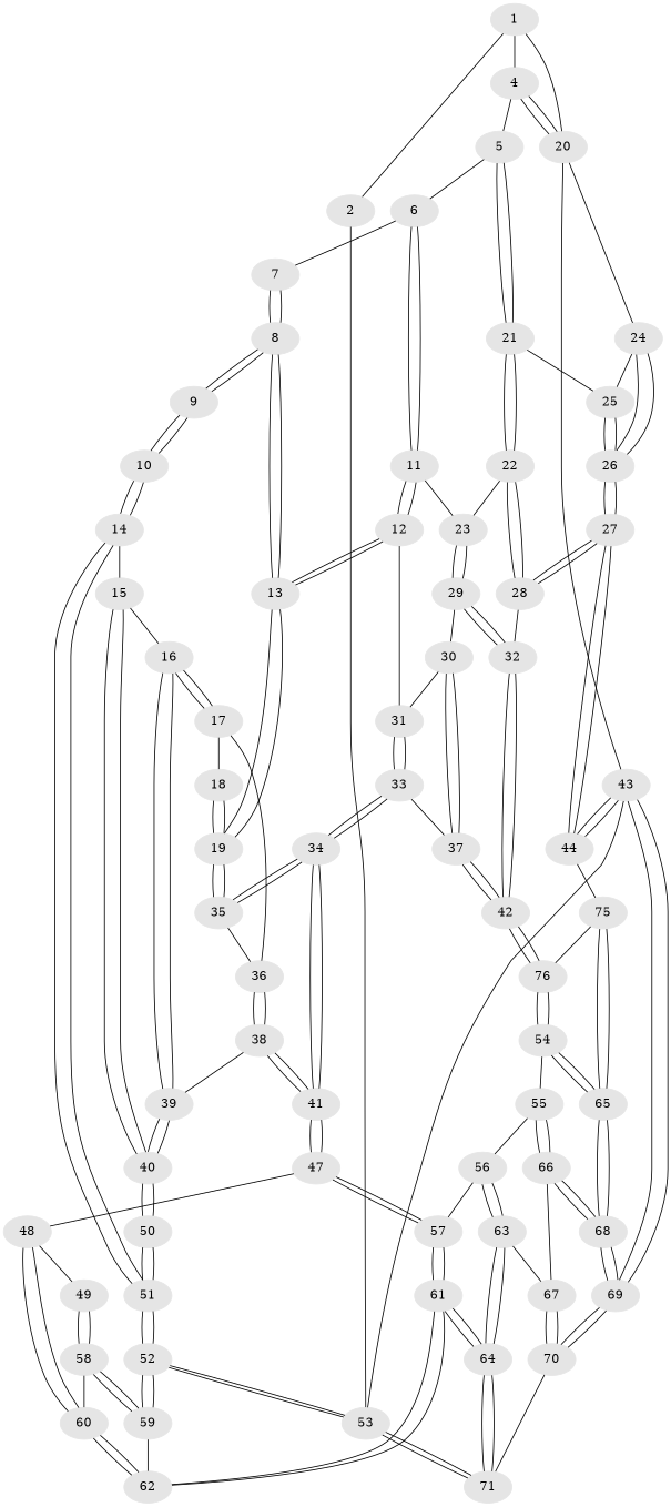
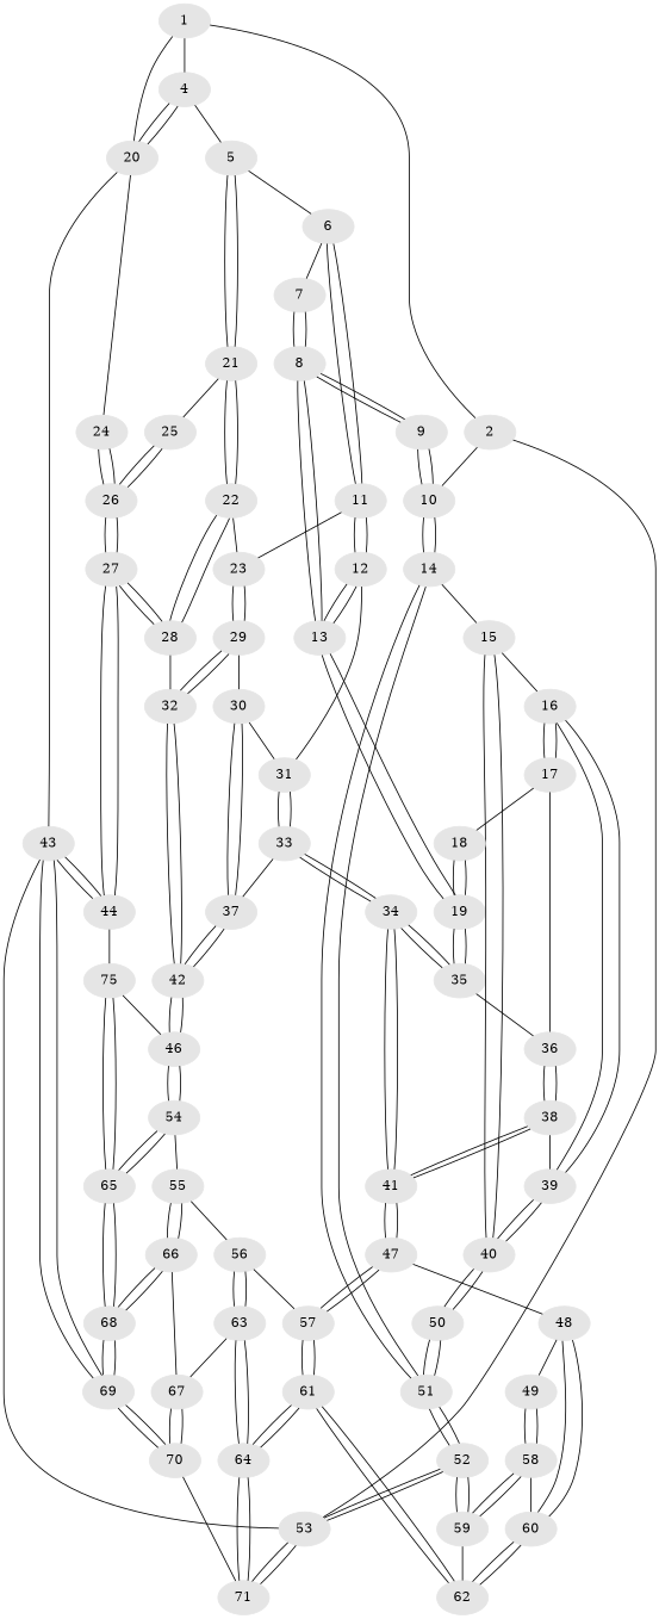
  graph {
    node [color=gray90 style=filled]
    1
    2
    4
    20
    10
    53
    5
    24
    43
    14
    71
    7
    8
    6
    21
    11
    22
    25
    12
    23
    9
    13
    19
    15
    51
    31
    29
    33
    35
    16
    40
    52
    17
    39
    50
    18
    36
    38
    26
    44
    69
    28
    32
    30
    27
    n46 [label=75]
    42
    37
    34
-   46 [label=76]
+   46
    41
    47
    48
    57
    54
    70
    65
    68
    55
    49
    60
    61
    58
    62
    59
    56
    66
    63
    67
    64
    1 -- 2
    1 -- 4
    1 -- 20
+   2 -- 10
    2 -- 53
    4 -- 20
    4 -- 20
    4 -- 5
    20 -- 24
    20 -- 43
    10 -- 14
    10 -- 14
    53 -- 71
    53 -- 71
    5 -- 6
    5 -- 21
    5 -- 21
-   24 -- 25
    24 -- 26
    24 -- 26
    43 -- 53
    43 -- 44
    43 -- 44
    43 -- 69
    43 -- 69
    14 -- 15
    14 -- 51
    14 -- 51
    7 -- 8
    7 -- 8
    8 -- 9
    8 -- 9
    8 -- 13
    8 -- 13
    6 -- 7
    6 -- 11
    6 -- 11
    21 -- 22
    21 -- 22
    21 -- 25
    11 -- 12
    11 -- 12
    11 -- 23
    22 -- 23
    22 -- 28
    22 -- 28
    25 -- 26
    25 -- 26
    12 -- 13
    12 -- 13
    12 -- 31
    23 -- 29
    23 -- 29
    9 -- 10
    9 -- 10
    13 -- 19
    13 -- 19
    19 -- 35
    19 -- 35
    15 -- 16
    15 -- 40
    15 -- 40
    51 -- 52
    51 -- 52
    31 -- 33
    31 -- 33
    29 -- 32
    29 -- 32
    29 -- 30
    33 -- 37
    33 -- 34
    33 -- 34
    35 -- 36
    16 -- 17
    16 -- 17
    16 -- 39
    16 -- 39
    40 -- 50
    40 -- 50
    52 -- 53
    52 -- 53
    52 -- 59
    52 -- 59
    17 -- 18
    17 -- 36
    39 -- 40
    39 -- 40
    50 -- 51
    50 -- 51
    18 -- 19
    18 -- 19
    36 -- 38
    36 -- 38
    38 -- 39
    38 -- 41
    38 -- 41
    26 -- 27
    26 -- 27
    44 -- n46
    69 -- 70
    69 -- 70
    28 -- 32
    32 -- 42
    32 -- 42
    30 -- 31
    30 -- 37
    30 -- 37
    27 -- 44
    27 -- 44
    27 -- 28
    27 -- 28
    n46 -- 46
    n46 -- 65
    n46 -- 65
    42 -- 46
    42 -- 46
    37 -- 42
    37 -- 42
    34 -- 35
    34 -- 35
    34 -- 41
    34 -- 41
    46 -- 54
    46 -- 54
    41 -- 47
    41 -- 47
    47 -- 48
    47 -- 57
    47 -- 57
    48 -- 49
    48 -- 60
    48 -- 60
    57 -- 61
    57 -- 61
    54 -- 65
    54 -- 65
    54 -- 55
    70 -- 71
    65 -- 68
    65 -- 68
    68 -- 69
    68 -- 69
    55 -- 56
    55 -- 66
    55 -- 66
    49 -- 58
    49 -- 58
    60 -- 62
    60 -- 62
    61 -- 62
    61 -- 62
    61 -- 64
    61 -- 64
    58 -- 60
    58 -- 59
    58 -- 59
    59 -- 62
    56 -- 57
    56 -- 63
    56 -- 63
    66 -- 68
    66 -- 68
    66 -- 67
    63 -- 67
    63 -- 64
    63 -- 64
    67 -- 70
    67 -- 70
    64 -- 71
    64 -- 71
  }
